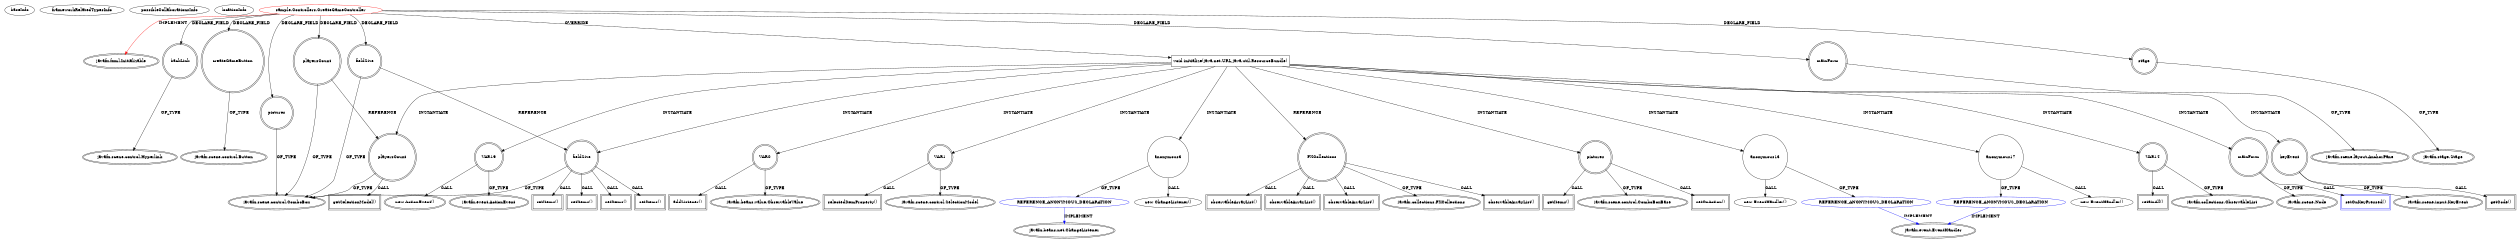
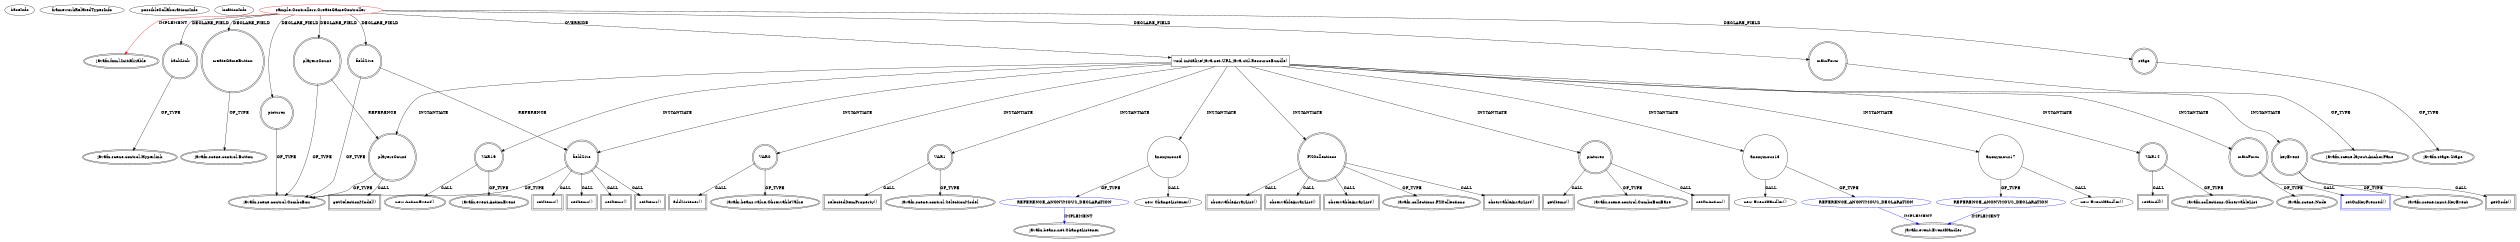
  digraph {
    node [isFrameworkType=true vertexType=INSIDE_CALL peripheries=2]
    baseInfo [category=extension_graph graphId=2805 isAnonymous=false possibleRelation=true isFrameworkType="" vertexType="" peripheries=""]
    frameworkRelatedTypesInfo [0="javafx.fxml.Initializable" isFrameworkType="" vertexType="" peripheries=""]
    possibleCollaborationsInfo [0="2805~OVERRIDING_METHOD_DECLARATION-INSTANTIATION-~javafx.fxml.Initializable ~javafx.beans.value.ChangeListener ~false~true" 1="2805~OVERRIDING_METHOD_DECLARATION-INSTANTIATION-~javafx.fxml.Initializable ~javafx.event.EventHandler ~false~true" isFrameworkType="" vertexType="" peripheries=""]
    locationInfo [contextSignature=CreateGameController filePath="/greenua14-TicTacToeClient/TicTacToeClient-master/src/sample/Controllers/CreateGameController.java" graphId=2805 projectName="greenua14-TicTacToeClient" isFrameworkType="" vertexType="" peripheries=""]
    n5 [color=red isFrameworkType=false label="sample.Controllers.CreateGameController" vertexType=ROOT_CLIENT_CLASS_DECLARATION peripheries=""]
    n6 [label="javafx.fxml.Initializable" vertexType=FRAMEWORK_INTERFACE_TYPE]
    n7 [label=backLink shape=circle vertexType=FIELD_DECLARATION]
    n8 [label=createGameButton shape=circle vertexType=FIELD_DECLARATION]
    n9 [label=fieldSize shape=circle vertexType=FIELD_DECLARATION]
    n10 [label=mainForm shape=circle vertexType=FIELD_DECLARATION]
    n11 [label=pictures shape=circle vertexType=FIELD_DECLARATION]
    n12 [label=playersCount shape=circle vertexType=FIELD_DECLARATION]
    n13 [label=stage shape=circle vertexType=FIELD_DECLARATION]
    n14 [isFrameworkType=false label="void initialize(java.net.URL,java.util.ResourceBundle)" shape=box vertexType=OVERRIDING_METHOD_DECLARATION peripheries=""]
    n15 [label="javafx.scene.control.Hyperlink" vertexType=FRAMEWORK_CLASS_TYPE]
    n16 [label="javafx.scene.control.Button" vertexType=FRAMEWORK_CLASS_TYPE]
    n17 [label="javafx.scene.control.ComboBox" vertexType=FRAMEWORK_CLASS_TYPE]
    n18 [label=fieldSize shape=circle vertexType=VARIABLE_EXPRESION]
    n19 [label="javafx.scene.layout.AnchorPane" vertexType=FRAMEWORK_CLASS_TYPE]
    n20 [label=playersCount shape=circle vertexType=VARIABLE_EXPRESION]
    n21 [label="javafx.stage.Stage" vertexType=FRAMEWORK_CLASS_TYPE]
    n22 [label=VAR0 shape=circle vertexType=VARIABLE_EXPRESION]
    n23 [label=VAR1 shape=circle vertexType=VARIABLE_EXPRESION]
    n24 [isFrameworkType=false label=anonymous3 shape=circle vertexType=VARIABLE_EXPRESION peripheries=""]
    n25 [label=FXCollections shape=circle vertexType=VARIABLE_EXPRESION]
    n26 [label=pictures shape=circle vertexType=VARIABLE_EXPRESION]
    n27 [isFrameworkType=false label=anonymous13 shape=circle vertexType=VARIABLE_EXPRESION peripheries=""]
    n28 [label=VAR14 shape=circle vertexType=VARIABLE_EXPRESION]
    n29 [label=mainForm shape=circle vertexType=VARIABLE_EXPRESION]
    n30 [isFrameworkType=false label=anonymous17 shape=circle vertexType=VARIABLE_EXPRESION peripheries=""]
    n31 [label=keyEvent shape=circle vertexType=VARIABLE_EXPRESION]
    n32 [label=VAR19 shape=circle vertexType=VARIABLE_EXPRESION]
    n33 [label="setItems()" shape=box]
    n34 [label="setItems()" shape=box]
    n35 [label="setItems()" shape=box]
    n36 [label="setItems()" shape=box]
    n37 [label="getSelectionModel()" shape=box]
    n38 [label="javafx.beans.value.ObservableValue" vertexType=FRAMEWORK_INTERFACE_TYPE]
    n39 [label="addListener()" shape=box]
    n40 [label="javafx.scene.control.SelectionModel" vertexType=FRAMEWORK_CLASS_TYPE]
    n41 [label="selectedItemProperty()" shape=box]
    n42 [color=blue isFrameworkType=false label=REFERENCE_ANONYMOUS_DECLARATION vertexType=REFERENCE_ANONYMOUS_DECLARATION peripheries=""]
    n43 [isFrameworkType=false label="new ChangeListener()" vertexType=CONSTRUCTOR_CALL peripheries=""]
    n44 [label="javafx.collections.FXCollections" vertexType=FRAMEWORK_CLASS_TYPE]
    n45 [label="observableArrayList()" shape=box]
    n46 [label="observableArrayList()" shape=box]
    n47 [label="observableArrayList()" shape=box]
    n48 [label="observableArrayList()" shape=box]
    n49 [label="javafx.scene.control.ComboBoxBase" vertexType=FRAMEWORK_CLASS_TYPE]
    n50 [label="setOnAction()" shape=box]
    n51 [label="getItems()" shape=box]
    n52 [color=blue isFrameworkType=false label=REFERENCE_ANONYMOUS_DECLARATION vertexType=REFERENCE_ANONYMOUS_DECLARATION peripheries=""]
    n53 [isFrameworkType=false label="new EventHandler()" vertexType=CONSTRUCTOR_CALL peripheries=""]
    n54 [label="javafx.collections.ObservableList" vertexType=FRAMEWORK_INTERFACE_TYPE]
    n55 [label="retainAll()" shape=box]
    n56 [label="javafx.scene.Node" vertexType=FRAMEWORK_CLASS_TYPE]
    n57 [color=blue label="setOnKeyPressed()" shape=box]
    n58 [color=blue isFrameworkType=false label=REFERENCE_ANONYMOUS_DECLARATION vertexType=REFERENCE_ANONYMOUS_DECLARATION peripheries=""]
    n59 [isFrameworkType=false label="new EventHandler()" vertexType=CONSTRUCTOR_CALL peripheries=""]
    n60 [label="javafx.scene.input.KeyEvent" vertexType=FRAMEWORK_CLASS_TYPE]
    n61 [label="getCode()" shape=box]
    n62 [label="javafx.event.ActionEvent" vertexType=FRAMEWORK_CLASS_TYPE]
    n63 [label="new ActionEvent()" vertexType=CONSTRUCTOR_CALL]
    n64 [label="javafx.beans.net.ChangeListener" vertexType=FRAMEWORK_INTERFACE_TYPE]
    n65 [label="javafx.event.EventHandler" vertexType=FRAMEWORK_INTERFACE_TYPE]
    n5 -> n6 [color=red label=IMPLEMENT]
    n5 -> n7 [label=DECLARE_FIELD]
    n5 -> n8 [label=DECLARE_FIELD]
    n5 -> n9 [label=DECLARE_FIELD]
    n5 -> n10 [label=DECLARE_FIELD]
    n5 -> n11 [label=DECLARE_FIELD]
    n5 -> n12 [label=DECLARE_FIELD]
    n5 -> n13 [label=DECLARE_FIELD]
    n5 -> n14 [label=OVERRIDE]
    n7 -> n15 [label=OF_TYPE]
    n8 -> n16 [label=OF_TYPE]
    n9 -> n17 [label=OF_TYPE]
    n9 -> n18 [label=REFERENCE]
    n10 -> n19 [label=OF_TYPE]
    n11 -> n17 [label=OF_TYPE]
    n12 -> n17 [label=OF_TYPE]
    n12 -> n20 [label=REFERENCE]
    n13 -> n21 [label=OF_TYPE]
    n14 -> n18 [label=INSTANTIATE]
    n14 -> n20 [label=INSTANTIATE]
    n14 -> n22 [label=INSTANTIATE]
    n14 -> n23 [label=INSTANTIATE]
    n14 -> n24 [label=INSTANTIATE]
-   n14 -> n25 [label=REFERENCE]
+   n14 -> n25 [label=INSTANTIATE]
    n14 -> n26 [label=INSTANTIATE]
    n14 -> n27 [label=INSTANTIATE]
    n14 -> n28 [label=INSTANTIATE]
    n14 -> n29 [label=INSTANTIATE]
    n14 -> n30 [label=INSTANTIATE]
    n14 -> n31 [label=INSTANTIATE]
    n14 -> n32 [label=INSTANTIATE]
    n18 -> n17 [label=OF_TYPE]
    n18 -> n33 [label=CALL]
    n18 -> n34 [label=CALL]
    n18 -> n35 [label=CALL]
    n18 -> n36 [label=CALL]
    n20 -> n17 [label=OF_TYPE]
    n20 -> n37 [label=CALL]
    n22 -> n38 [label=OF_TYPE]
    n22 -> n39 [label=CALL]
    n23 -> n40 [label=OF_TYPE]
    n23 -> n41 [label=CALL]
    n24 -> n42 [label=OF_TYPE]
    n24 -> n43 [label=CALL]
    n25 -> n44 [label=OF_TYPE]
    n25 -> n45 [label=CALL]
    n25 -> n46 [label=CALL]
    n25 -> n47 [label=CALL]
    n25 -> n48 [label=CALL]
    n26 -> n49 [label=OF_TYPE]
    n26 -> n50 [label=CALL]
    n26 -> n51 [label=CALL]
    n27 -> n52 [label=OF_TYPE]
    n27 -> n53 [label=CALL]
    n28 -> n54 [label=OF_TYPE]
    n28 -> n55 [label=CALL]
    n29 -> n56 [label=OF_TYPE]
    n29 -> n57 [label=CALL]
    n30 -> n58 [label=OF_TYPE]
    n30 -> n59 [label=CALL]
    n31 -> n60 [label=OF_TYPE]
    n31 -> n61 [label=CALL]
    n32 -> n62 [label=OF_TYPE]
    n32 -> n63 [label=CALL]
    n42 -> n64 [color=blue label=IMPLEMENT]
    n52 -> n65 [color=blue label=IMPLEMENT]
    n58 -> n65 [color=blue label=IMPLEMENT]
  }
